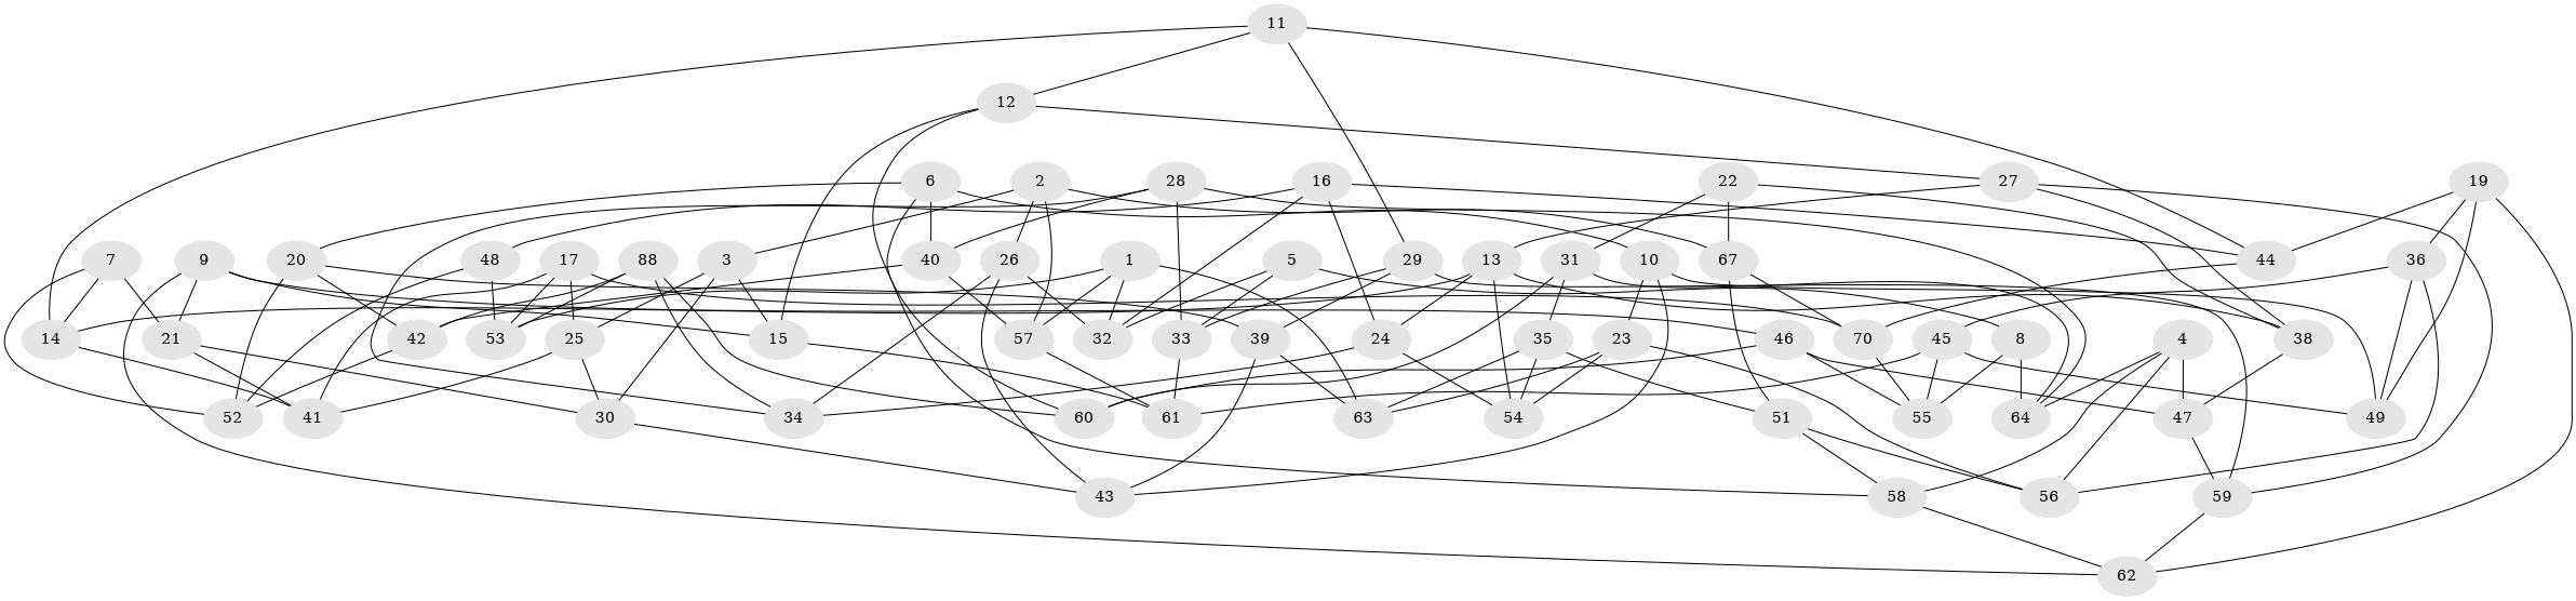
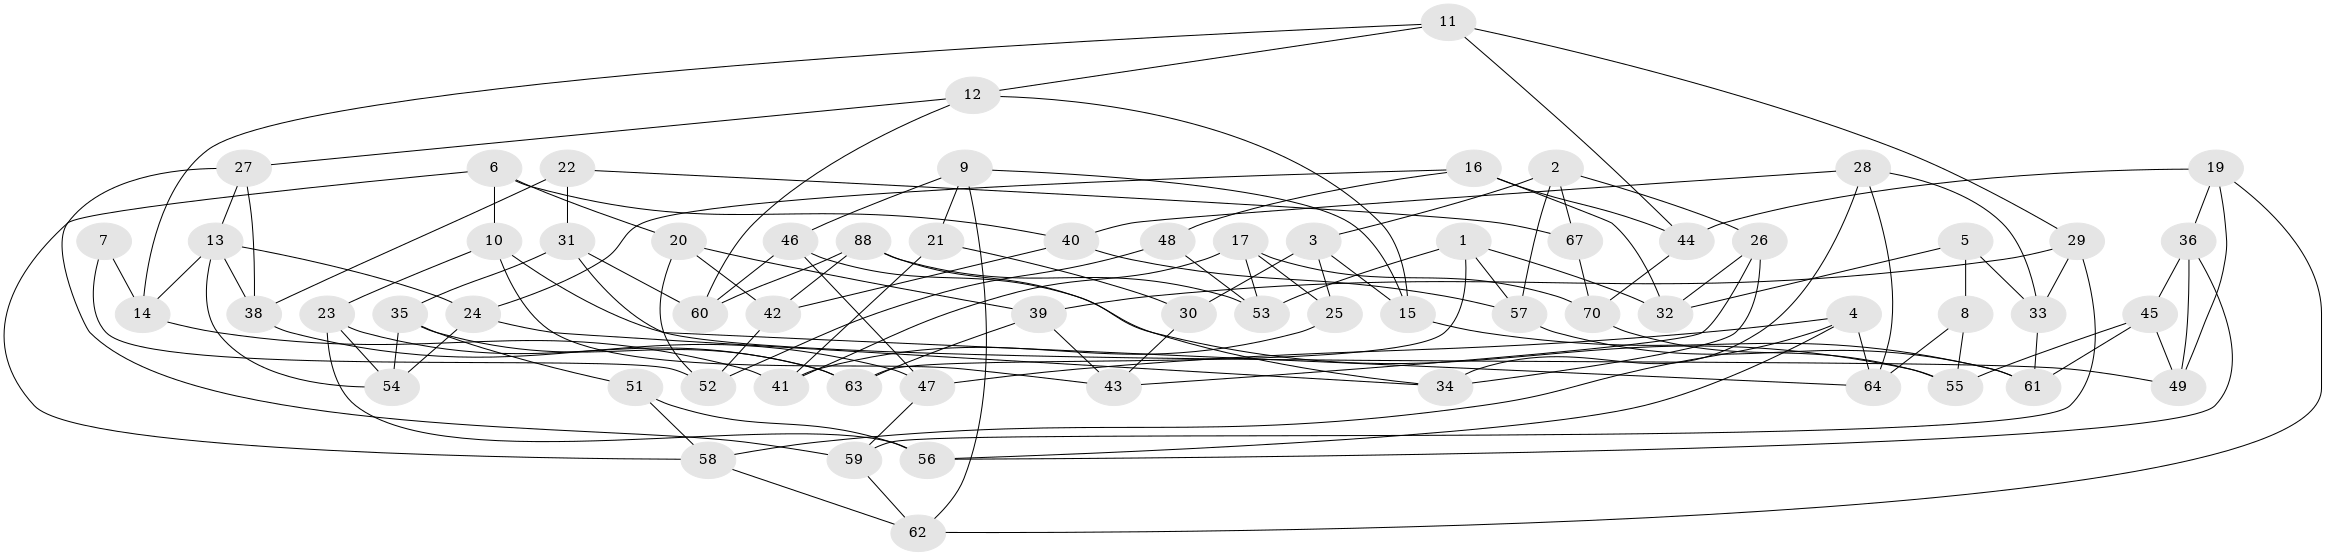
  graph {
    node [color=gray90 style=filled]
    1
    32
    53
    57
    63
    61
    2
    3
    26
    n10 [label=67]
    15
    25
    30
    43
    34
    n16 [label=70]
    51
    41
    4
    47
    56
    58
    64
    59
    62
    5
    8
    33
    7
    14
    21
    52
    55
    6
    10
    20
    40
    23
    49
    42
    39
    22
    38
    31
    9
    46
    60
    54
    11
    12
    29
    44
    27
    13
    24
    16
    48
    17
    n59 [label=88]
    19
    36
    45
    35
    28
    1 -- 32
    1 -- 53
    1 -- 57
    1 -- 63
    57 -- 61
    2 -- 57
    2 -- 3
    2 -- 26
    2 -- n10
    3 -- 15
    3 -- 25
    3 -- 30
    26 -- 32
    26 -- 43
    26 -- 34
    n10 -- n16
-   n10 -- 51
    15 -- 61
-   25 -- 30
    25 -- 41
    30 -- 43
    n16 -- 55
    51 -- 56
    51 -- 58
    4 -- 47
    4 -- 56
    4 -- 58
    4 -- 64
    47 -- 59
    58 -- 62
    59 -- 62
    5 -- 32
    5 -- 8
    5 -- 33
    8 -- 64
    8 -- 55
    33 -- 61
    7 -- 14
-   7 -- 21
    7 -- 52
    14 -- 41
    21 -- 30
    21 -- 41
    6 -- 58
    6 -- 10
    6 -- 20
    6 -- 40
    10 -- 43
    10 -- 23
    10 -- 49
    20 -- 52
    20 -- 42
    20 -- 39
    40 -- 57
    40 -- 42
    23 -- 63
    23 -- 56
    23 -- 54
    42 -- 52
    39 -- 63
    39 -- 43
    22 -- n10
    22 -- 38
    22 -- 31
    38 -- 47
    31 -- 64
    31 -- 60
    31 -- 35
    9 -- 15
    9 -- 62
    9 -- 21
    9 -- 46
    46 -- 47
    46 -- 55
    46 -- 60
    11 -- 14
    11 -- 12
    11 -- 29
    11 -- 44
    12 -- 15
    12 -- 60
    12 -- 27
    29 -- 59
    29 -- 33
    29 -- 39
    44 -- n16
    27 -- 59
    27 -- 38
    27 -- 13
    13 -- 14
    13 -- 38
    13 -- 54
    13 -- 24
    24 -- 34
    24 -- 54
    16 -- 32
    16 -- 44
    16 -- 24
    16 -- 48
    48 -- 53
    48 -- 52
    17 -- 53
    17 -- 25
    17 -- n16
    17 -- 41
    n59 -- 53
    n59 -- 34
    n59 -- 42
    n59 -- 60
    19 -- 62
    19 -- 49
    19 -- 44
    19 -- 36
    36 -- 56
    36 -- 49
    36 -- 45
    45 -- 61
    45 -- 55
    45 -- 49
    35 -- 63
    35 -- 51
    35 -- 54
    28 -- 34
    28 -- 64
    28 -- 33
    28 -- 40
  }
